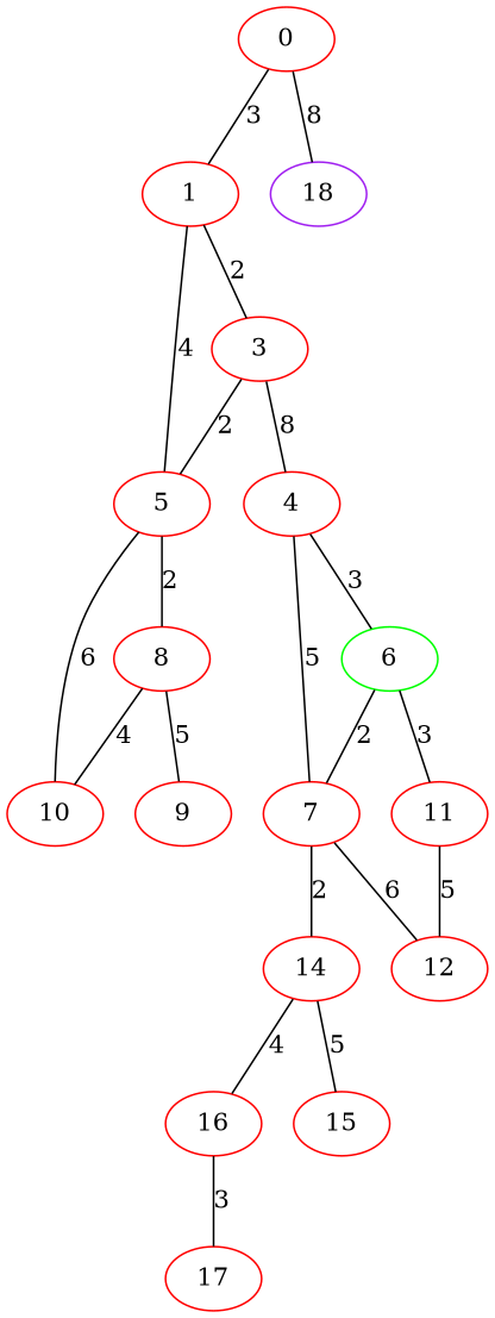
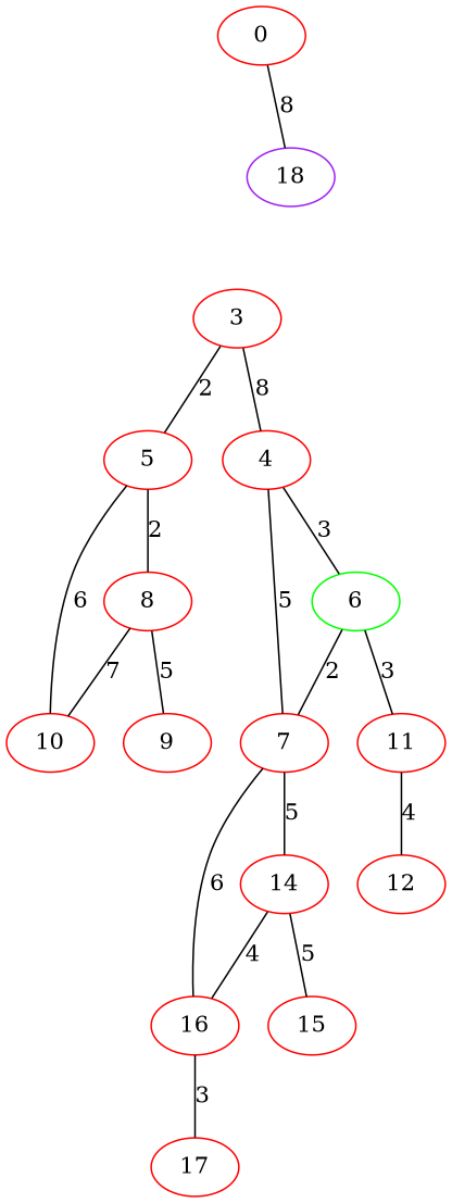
  graph {
    node [color=red weight=1]
    0
-   1
    18 [color=purple weight=4]
    3
    5
    4
    8
    10
    6 [color=green weight=2]
    7
    11
    14
    16
    9
    12
    15
    17
-   0 -- 1 [label=3]
    0 -- 18 [label=8]
-   1 -- 3 [label=2]
-   1 -- 5 [label=4]
    3 -- 5 [label=2]
    3 -- 4 [label=8]
    5 -- 8 [label=2]
    5 -- 10 [label=6]
    4 -- 6 [label=3]
    4 -- 7 [label=5]
-   8 -- 10 [label=4]
+   8 -- 10 [label=7]
    8 -- 9 [label=5]
    6 -- 7 [label=2]
    6 -- 11 [label=3]
-   7 -- 14 [label=2]
-   7 -- 12 [label=6]
-   11 -- 12 [label=5]
+   7 -- 14 [label=5]
+   7 -- 16 [label=6]
+   11 -- 12 [label=4]
    14 -- 16 [label=4]
    14 -- 15 [label=5]
    16 -- 17 [label=3]
  }
